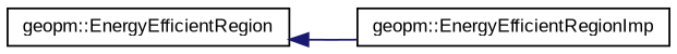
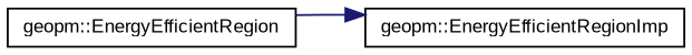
  digraph {
    rankdir=LR
    fontname="Liberation Sans"
    node [color=black fillcolor=white fontname="Liberation Sans" fontsize=10 shape=record style=filled]
    n1 [height=0.2 label="geopm::EnergyEfficientRegion" width=0.4]
    n2 [height=0.2 label="geopm::EnergyEfficientRegionImp" width=0.4]
-   n1 -> n2 [color=midnightblue dir=back fontname="Liberation Sans" fontsize=10 labelfontname=Helvetica labelfontsize=10 style=solid]
+   n2 -> n1 [color=midnightblue dir=back fontname="Liberation Sans" fontsize=10 labelfontname=Helvetica labelfontsize=10 style=solid]
  }
